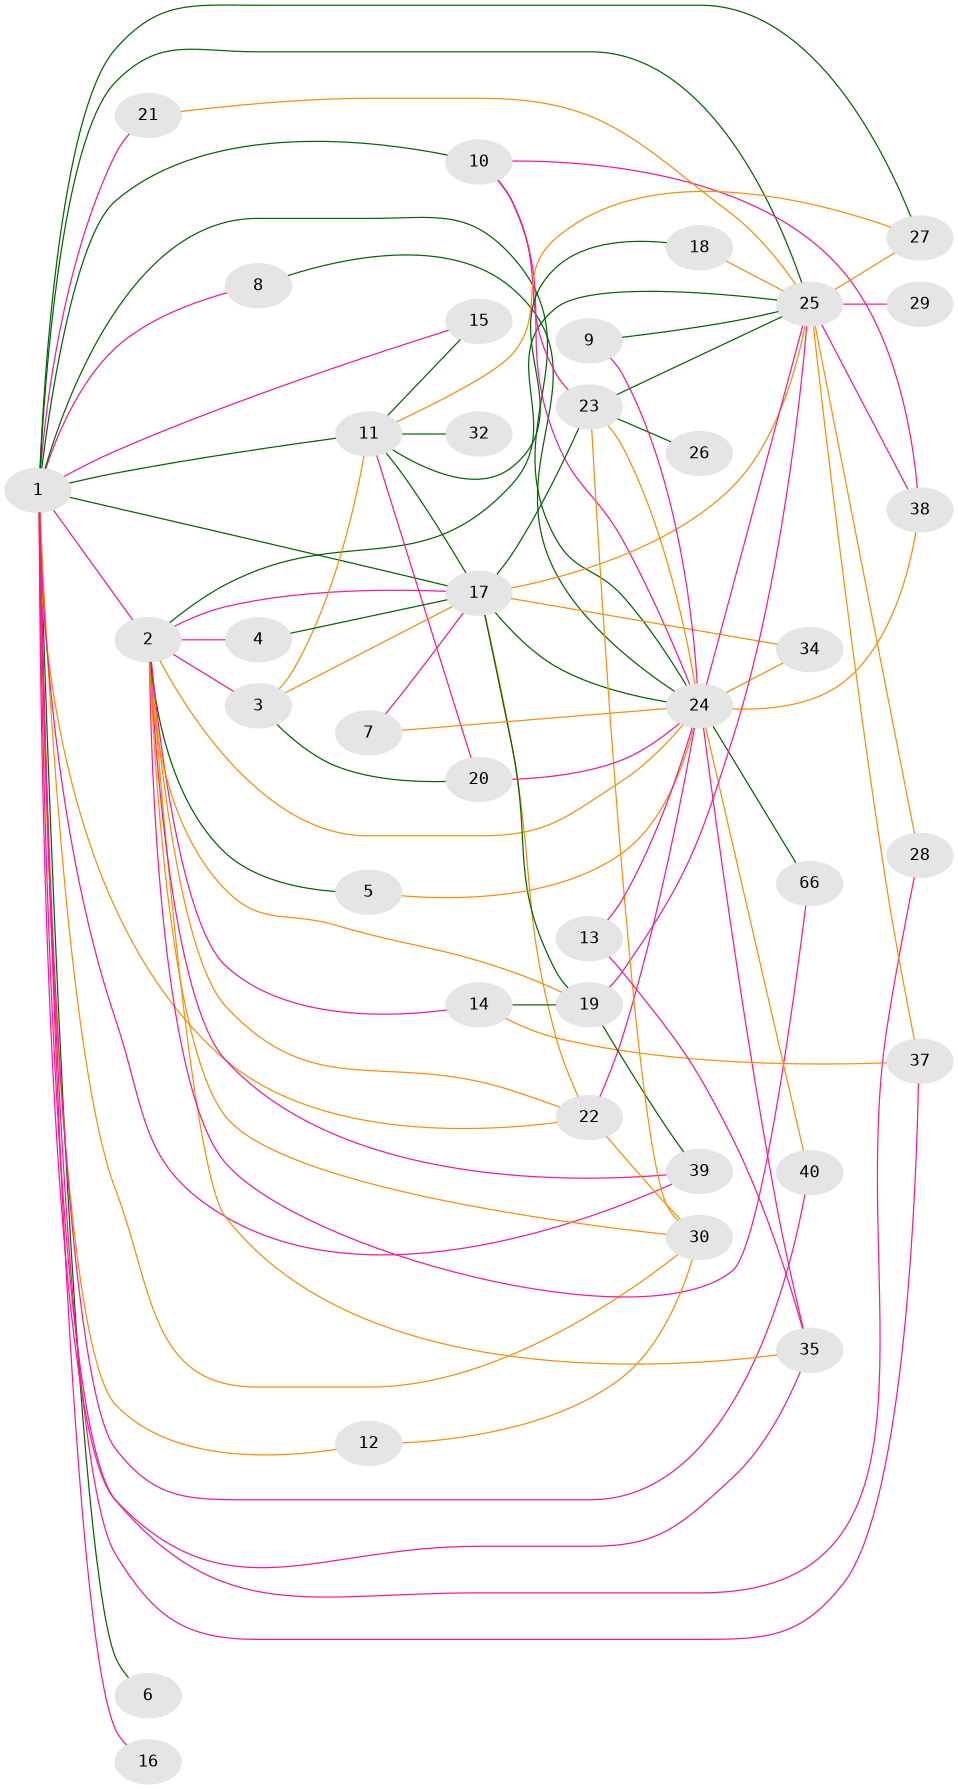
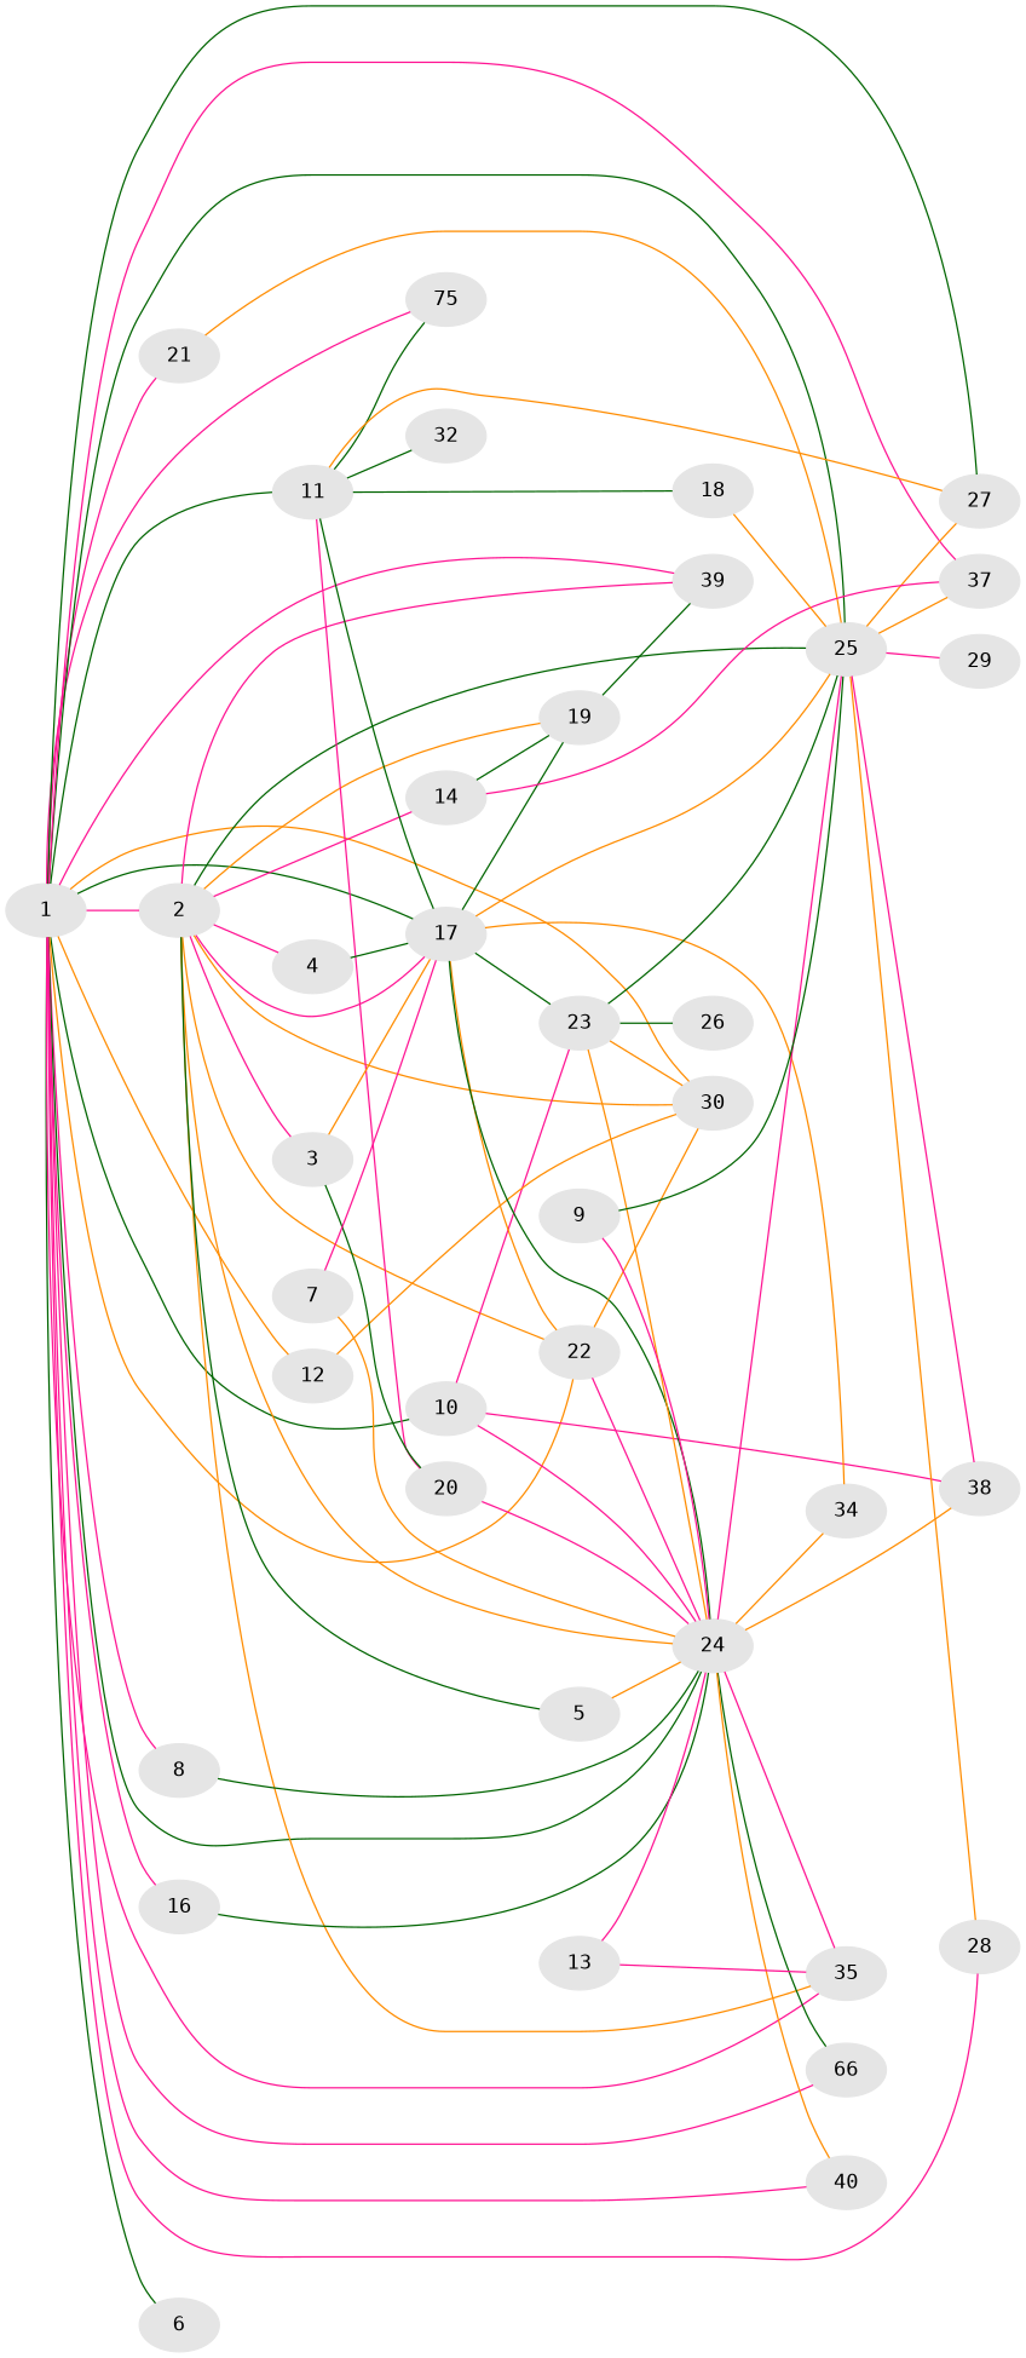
  graph {
    fontname="DejaVu Sans Mono"
    rankdir=LR
    node [color=gray90 fontname="DejaVu Sans Mono" style=filled]
    edge [color=deeppink fontname="DejaVu Sans Mono" weight=1.0]
    1
    2
    6
    8
    10
    11
    12
-   15
+   15 [label=75]
    16
    17
    21
    22
    24
    25
    27
    28
    30
    35
    n19 [label=66]
    37
    39
    40
    3
    4
    5
    14
    19
    23
    38
    20
    18
    32
    34
    29
    7
    9
    26
    13
    1 -- 2 [weight=8.0]
    1 -- 6 [color=darkgreen weight=2.0]
    1 -- 8
    1 -- 10 [color=darkgreen]
    1 -- 11 [color=darkgreen weight=2.0]
    1 -- 12 [color=darkorange]
    1 -- 15
    1 -- 16
    1 -- 17 [color=darkgreen weight=4.0]
    1 -- 21 [weight=2.0]
    1 -- 22 [color=darkorange]
    1 -- 24 [color=darkgreen weight=4.0]
    1 -- 25 [color=darkgreen weight=8.0]
    1 -- 27 [color=darkgreen]
    1 -- 28
    1 -- 30 [color=darkorange]
    1 -- 35
-   2 -- n19
+   1 -- n19
    1 -- 37
    1 -- 39
    1 -- 40
    2 -- 17 [weight=2.0]
    2 -- 22 [color=darkorange weight=2.0]
    2 -- 24 [color=darkorange weight=3.0]
    2 -- 25 [color=darkgreen weight=4.0]
    2 -- 30 [color=darkorange]
    2 -- 35 [color=darkorange]
    2 -- 39
    2 -- 3
    2 -- 4
    2 -- 5 [color=darkgreen]
    2 -- 14 [weight=2.0]
    2 -- 19 [color=darkorange]
    8 -- 24 [color=darkgreen]
    10 -- 24
    10 -- 23
    10 -- 38
    11 -- 15 [color=darkgreen]
    11 -- 17 [color=darkgreen]
    11 -- 27 [color=darkorange]
    11 -- 20
    11 -- 18 [color=darkgreen]
    11 -- 32 [color=darkgreen weight=2.0]
    12 -- 30 [color=darkorange]
+   16 -- 24 [color=darkgreen]
    17 -- 22 [color=darkorange]
    17 -- 24 [color=darkgreen]
    17 -- 25 [color=darkorange weight=2.0]
    17 -- 19 [color=darkgreen]
    17 -- 23 [color=darkgreen]
    17 -- 34 [color=darkorange]
    21 -- 25 [color=darkorange]
    22 -- 24 [weight=2.0]
    22 -- 30 [color=darkorange]
    24 -- 25 [weight=2.0]
    24 -- 35
    24 -- n19 [color=darkgreen]
    24 -- 40 [color=darkorange]
    24 -- 38 [color=darkorange weight=2.0]
    24 -- 34 [color=darkorange]
    25 -- 27 [color=darkorange weight=3.0]
    25 -- 28 [color=darkorange]
    25 -- 37 [color=darkorange]
    25 -- 38
    25 -- 29 [weight=2.0]
-   3 -- 11 [color=darkorange]
    3 -- 17 [color=darkorange]
    3 -- 20 [color=darkgreen]
    4 -- 17 [color=darkgreen]
    5 -- 24 [color=darkorange]
-   14 -- 37 [color=darkorange weight=2.0]
+   14 -- 37 [weight=2.0]
    14 -- 19 [color=darkgreen weight=2.0]
-   19 -- 25
    19 -- 39 [color=darkgreen]
    23 -- 24 [color=darkorange]
    23 -- 25 [color=darkgreen]
    23 -- 30 [color=darkorange]
    23 -- 26 [color=darkgreen]
    20 -- 24
    18 -- 25 [color=darkorange]
    7 -- 17
    7 -- 24 [color=darkorange]
    9 -- 24
    9 -- 25 [color=darkgreen]
    13 -- 24 [weight=2.0]
    13 -- 35
  }
